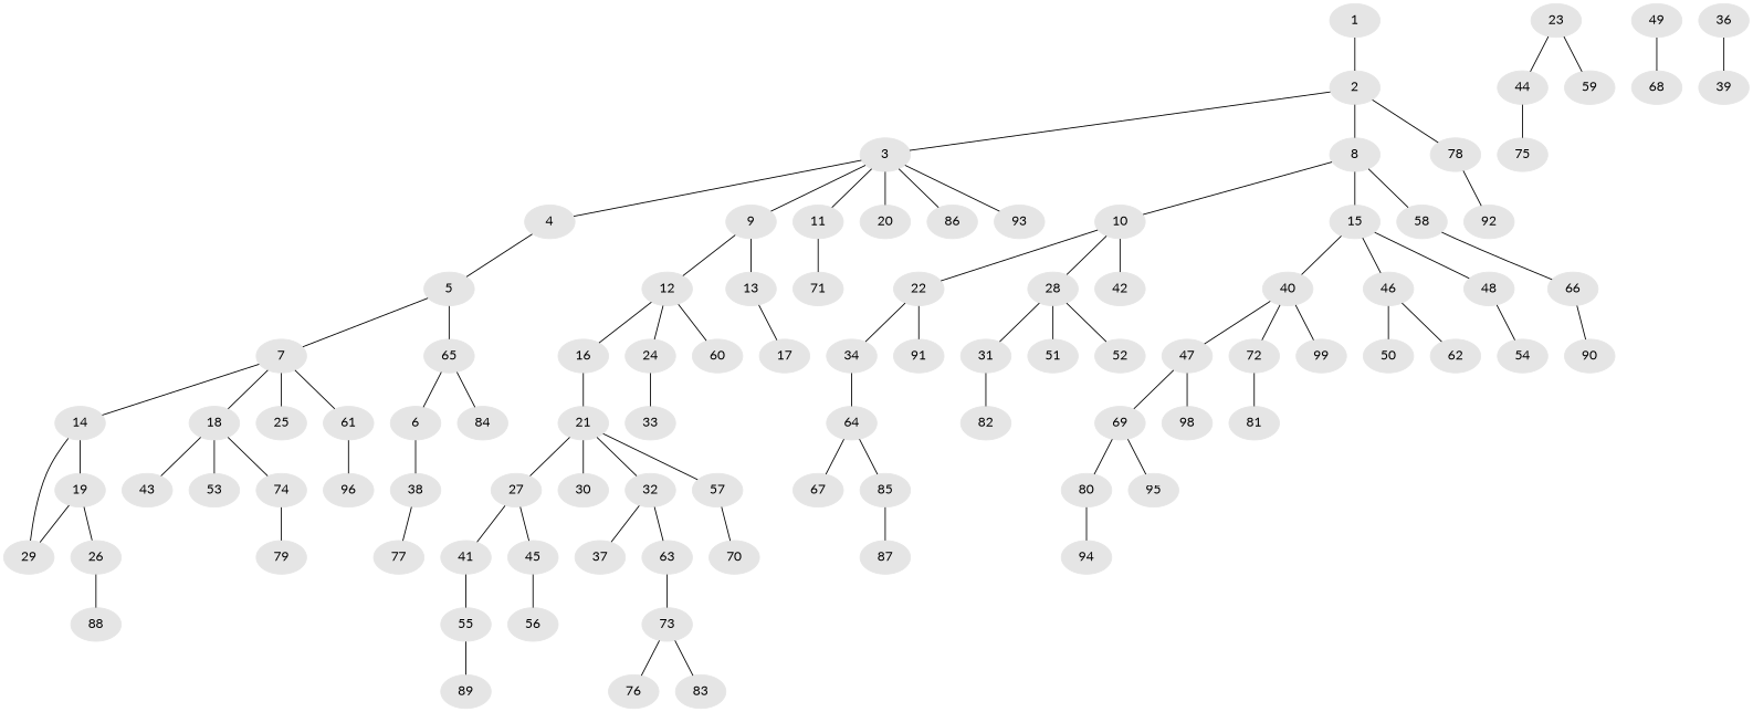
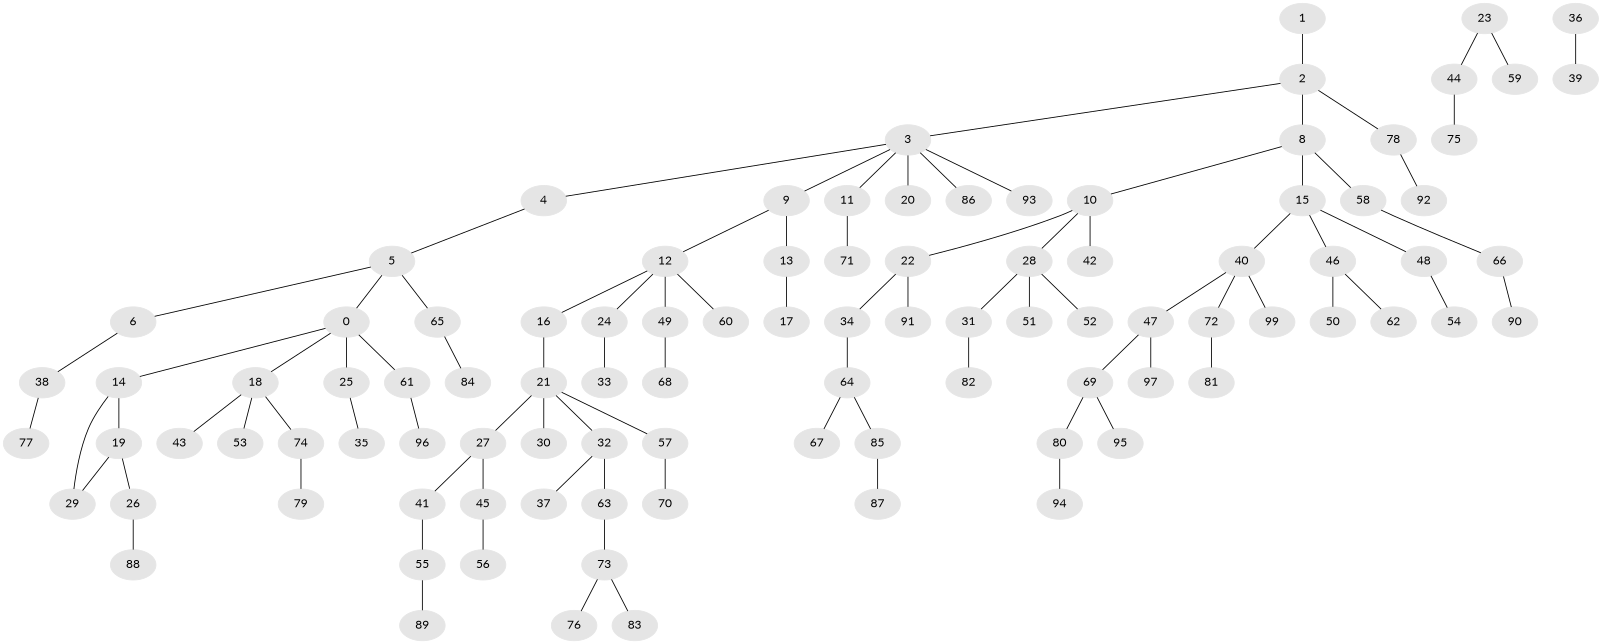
  graph {
    fontname=Lato
    node [color=gray90 fontname=Lato style=filled]
    edge [fontname=Lato]
    1
    2
    3
    8
    78
    4
    9
    11
    20
    86
    93
    10
    15
    58
    92
    5
    12
    13
    71
    6
-   7
+   7 [label=0]
    65
    38
    14
    18
    25
    61
    23
    44
    59
    84
    77
    19
    29
    43
    53
    74
+   35
    96
    22
    28
    42
    40
    46
    48
    66
    16
    24
    49
    60
    17
    34
    91
    31
    51
    52
    21
    33
    68
    26
    47
    72
    n63 [label=99]
    50
    62
    54
    27
    30
    32
    57
    79
    88
    36
    39
    41
    45
    37
    63
    70
    64
    75
    55
    56
    82
    73
    67
    85
    69
-   98
+   98 [label=97]
    81
    89
    80
    95
    90
    76
    83
    87
    94
    1 -- 2
    2 -- 3
    2 -- 8
    2 -- 78
    3 -- 4
    3 -- 9
    3 -- 11
    3 -- 20
    3 -- 86
    3 -- 93
    8 -- 10
    8 -- 15
    8 -- 58
    78 -- 92
    4 -- 5
    9 -- 12
    9 -- 13
    11 -- 71
    10 -- 22
    10 -- 28
    10 -- 42
    15 -- 40
    15 -- 46
    15 -- 48
    58 -- 66
-   65 -- 6
+   5 -- 6
    5 -- 7
    5 -- 65
    12 -- 16
    12 -- 24
+   12 -- 49
    12 -- 60
    13 -- 17
    6 -- 38
    7 -- 14
    7 -- 18
    7 -- 25
    7 -- 61
    65 -- 84
    38 -- 77
    14 -- 19
    14 -- 29
    18 -- 43
    18 -- 53
    18 -- 74
+   25 -- 35
    61 -- 96
    23 -- 44
    23 -- 59
    44 -- 75
    19 -- 29
    19 -- 26
    74 -- 79
    22 -- 34
    22 -- 91
    28 -- 31
    28 -- 51
    28 -- 52
    40 -- 47
    40 -- 72
    40 -- n63
    46 -- 50
    46 -- 62
    48 -- 54
    66 -- 90
    16 -- 21
    24 -- 33
    49 -- 68
    34 -- 64
    31 -- 82
    21 -- 27
    21 -- 30
    21 -- 32
    21 -- 57
    26 -- 88
    47 -- 69
    47 -- 98
    72 -- 81
    27 -- 41
    27 -- 45
    32 -- 37
    32 -- 63
    57 -- 70
    36 -- 39
    41 -- 55
    45 -- 56
    63 -- 73
    64 -- 67
    64 -- 85
    55 -- 89
    73 -- 76
    73 -- 83
    85 -- 87
    69 -- 80
    69 -- 95
    80 -- 94
  }
